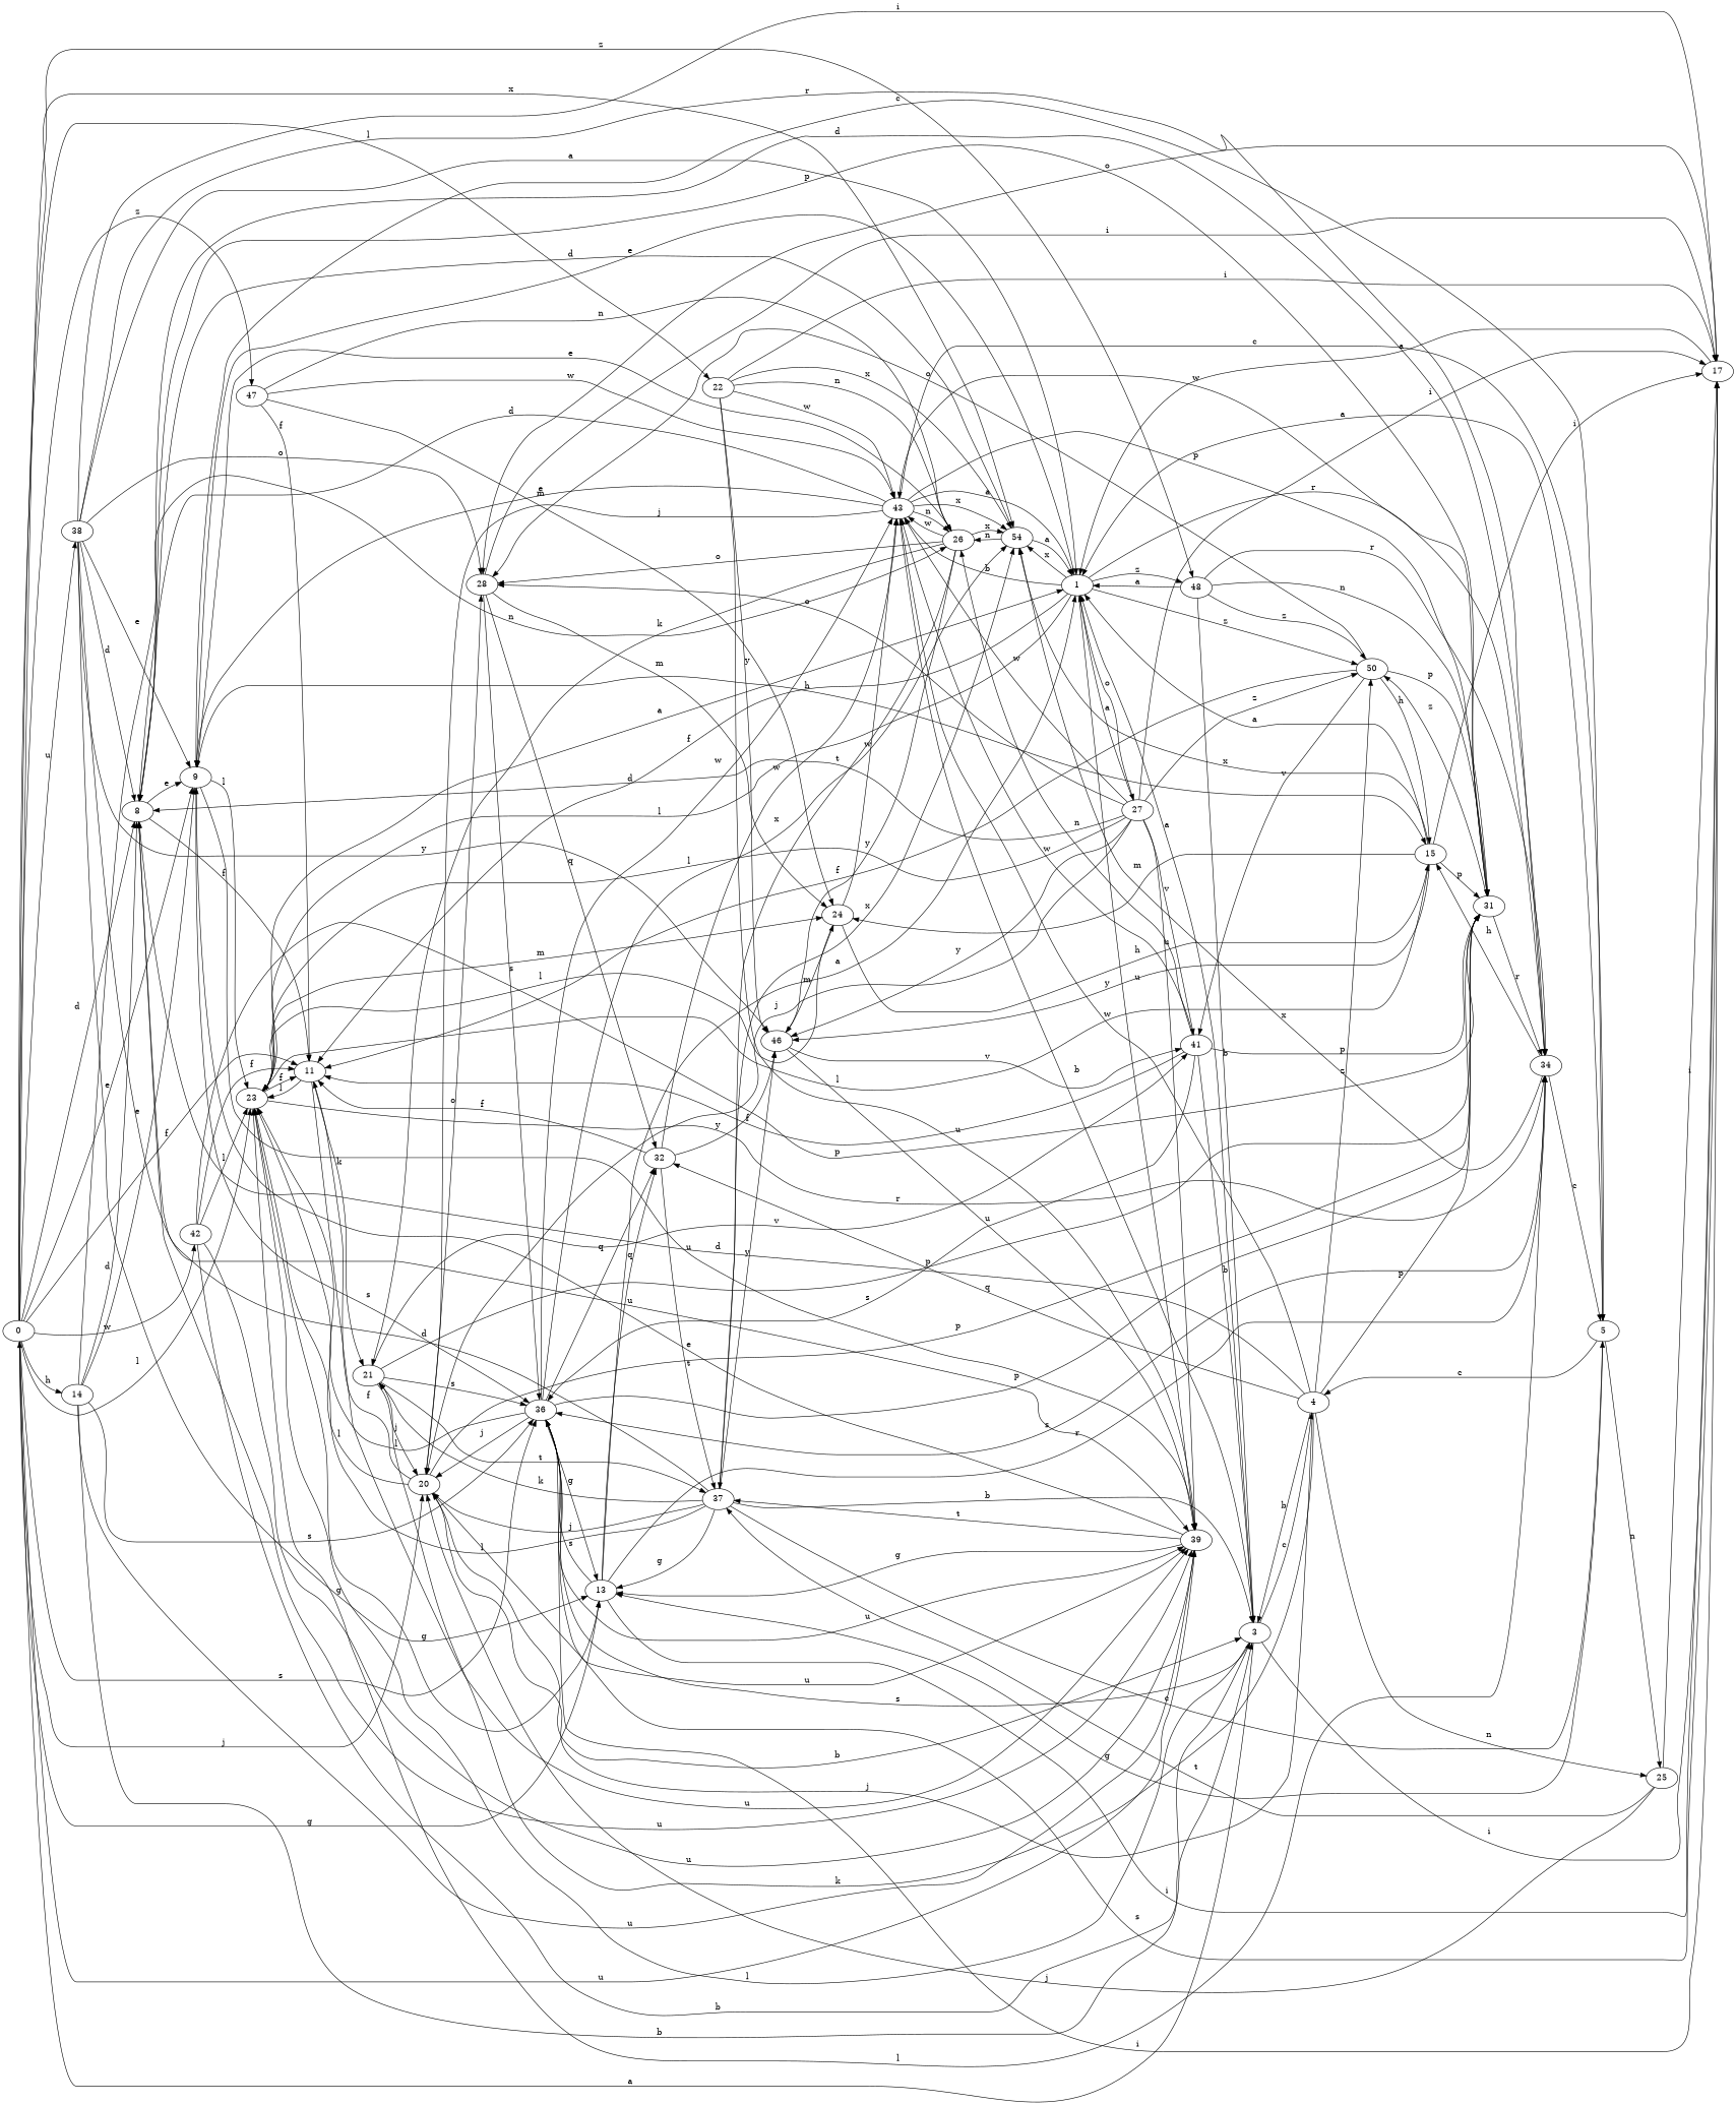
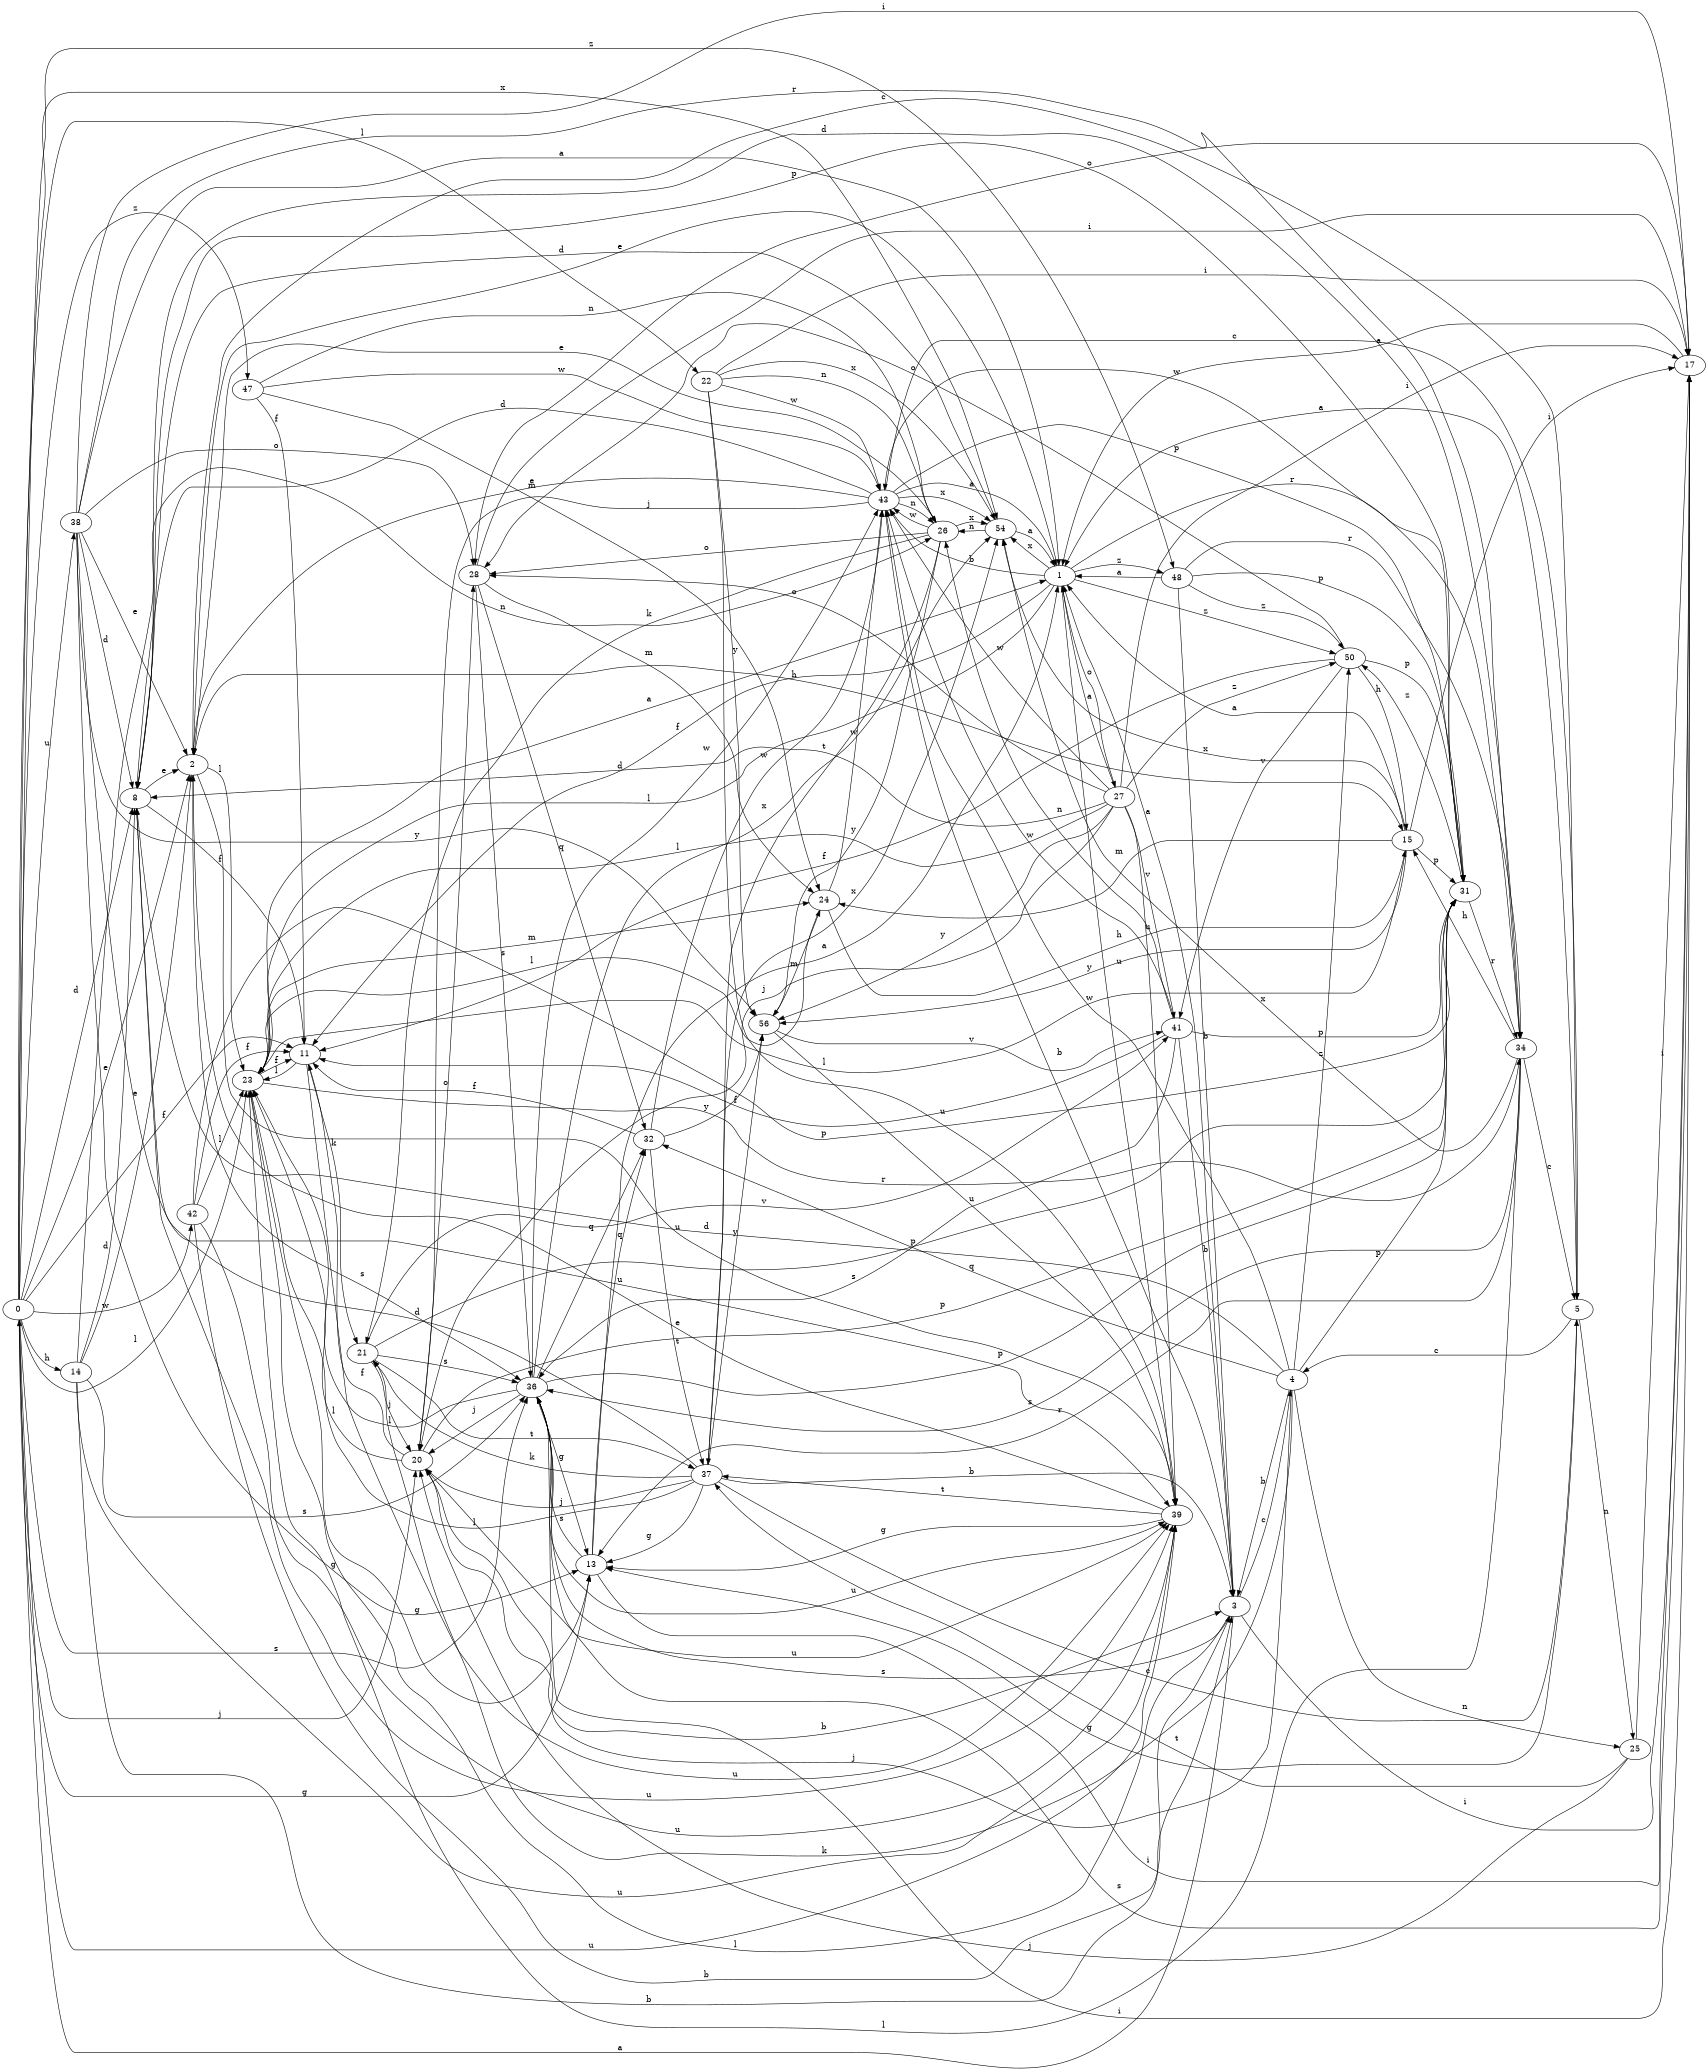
  strict digraph {
    rankdir=LR
    0
    8
-   9
+   9 [label=2]
    11
    13
    14
    20
    22
    23
    36
    38
    39
    42
    n14 [label=54]
    47
    48
    31
    5
    15
    21
    1
    34
    17
    32
    3
    26
    28
    43
-   46
+   46 [label=56]
    24
    37
    50
    27
    41
    4
    25
    0 -> 8 [label=d]
    0 -> 9 [label=e]
    0 -> 11 [label=f]
    0 -> 13 [label=g]
    0 -> 14 [label=h]
    0 -> 20 [label=j]
    0 -> 22 [label=l]
    0 -> 23 [label=l]
    0 -> 36 [label=s]
    0 -> 38 [label=u]
    0 -> 39 [label=u]
    0 -> 42 [label=w]
    0 -> n14 [label=x]
    0 -> 47 [label=z]
    0 -> 48 [label=z]
    8 -> 9 [label=e]
    8 -> 11 [label=f]
    8 -> 39 [label=u]
    8 -> 31 [label=p]
    9 -> 23 [label=l]
    9 -> 36 [label=s]
    9 -> 39 [label=u]
    9 -> 5 [label=c]
    9 -> 15 [label=h]
    11 -> 23 [label=l]
    11 -> 39 [label=u]
    11 -> 21 [label=k]
    13 -> 36 [label=s]
    13 -> 1 [label=a]
-   13 -> 34 [label=r]
+   34 -> 13 [label=r]
    13 -> 17 [label=i]
    13 -> 32 [label=q]
    14 -> 8 [label=d]
    14 -> 9 [label=e]
    14 -> 36 [label=s]
    14 -> 39 [label=u]
    14 -> 3 [label=b]
    14 -> 26 [label=n]
    20 -> 11 [label=f]
    20 -> 23 [label=l]
    20 -> 39 [label=u]
    20 -> 31 [label=p]
    20 -> 3 [label=b]
    20 -> 28 [label=o]
    22 -> 39 [label=u]
    22 -> n14 [label=x]
    22 -> 17 [label=i]
    22 -> 26 [label=n]
    22 -> 43 [label=w]
    22 -> 46 [label=y]
    23 -> 11 [label=f]
    23 -> 13 [label=g]
    23 -> 1 [label=a]
    23 -> 34 [label=r]
    23 -> 24 [label=m]
    36 -> 13 [label=g]
    36 -> 20 [label=j]
    36 -> 23 [label=l]
    36 -> 39 [label=u]
    36 -> n14 [label=x]
    36 -> 31 [label=p]
    36 -> 17 [label=i]
    36 -> 32 [label=q]
    36 -> 43 [label=w]
    38 -> 8 [label=d]
    38 -> 9 [label=e]
    38 -> 13 [label=g]
    38 -> 39 [label=u]
    38 -> 1 [label=a]
    38 -> 34 [label=r]
    38 -> 17 [label=i]
    38 -> 28 [label=o]
    38 -> 46 [label=y]
    39 -> 9 [label=e]
    39 -> 13 [label=g]
    39 -> 37 [label=t]
    42 -> 11 [label=f]
    42 -> 23 [label=l]
    42 -> 39 [label=u]
    42 -> 31 [label=p]
    42 -> 3 [label=b]
    n14 -> 8 [label=d]
    n14 -> 1 [label=a]
    n14 -> 26 [label=n]
    47 -> 11 [label=f]
    47 -> 26 [label=n]
    47 -> 43 [label=w]
    47 -> 24 [label=m]
-   48 -> 31 [label=n]
+   48 -> 31 [label=p]
    48 -> 1 [label=a]
    48 -> 34 [label=r]
    48 -> 3 [label=b]
    48 -> 50 [label=z]
    31 -> 34 [label=r]
    31 -> 43 [label=w]
    31 -> 50 [label=z]
    5 -> 13 [label=g]
    5 -> 1 [label=a]
    5 -> 4 [label=c]
    5 -> 25 [label=n]
    15 -> 23 [label=l]
    15 -> n14 [label=x]
    15 -> 31 [label=p]
    15 -> 1 [label=a]
    15 -> 17 [label=i]
    15 -> 46 [label=y]
    15 -> 24 [label=m]
    21 -> 20 [label=j]
    21 -> 36 [label=s]
    21 -> 31 [label=p]
    21 -> 37 [label=t]
    21 -> 41 [label=v]
    1 -> 9 [label=e]
    1 -> 11 [label=f]
    1 -> 23 [label=l]
    1 -> 39 [label=u]
    1 -> n14 [label=x]
    1 -> 48 [label=z]
    1 -> 34 [label=r]
    1 -> 43 [label=b]
    1 -> 50 [label=z]
    1 -> 27 [label=o]
    34 -> 8 [label=d]
    34 -> 23 [label=l]
    34 -> 36 [label=s]
    34 -> n14 [label=x]
    34 -> 5 [label=c]
    34 -> 15 [label=h]
    17 -> 36 [label=s]
    17 -> 1 [label=a]
    17 -> 28 [label=o]
    32 -> 11 [label=f]
    32 -> 43 [label=w]
    32 -> 46 [label=y]
    32 -> 37 [label=t]
    3 -> 0 [label=a]
    3 -> 23 [label=l]
    3 -> 36 [label=s]
    3 -> 1 [label=a]
    3 -> 17 [label=i]
    3 -> 4 [label=c]
    26 -> 9 [label=e]
    26 -> n14 [label=x]
    26 -> 21 [label=k]
    26 -> 28 [label=o]
    26 -> 43 [label=w]
    26 -> 46 [label=y]
    26 -> 37 [label=t]
    28 -> 36 [label=s]
    28 -> 17 [label=i]
    28 -> 32 [label=q]
    28 -> 24 [label=m]
    43 -> 8 [label=d]
    43 -> 9 [label=e]
    43 -> 20 [label=j]
    43 -> n14 [label=x]
    43 -> 31 [label=p]
    43 -> 5 [label=c]
    43 -> 1 [label=a]
    43 -> 3 [label=b]
    43 -> 26 [label=n]
    46 -> 39 [label=u]
    46 -> 24 [label=m]
    46 -> 41 [label=v]
    24 -> 23 [label=l]
    24 -> 15 [label=h]
    24 -> 43 [label=w]
    37 -> 8 [label=d]
    37 -> 13 [label=g]
    37 -> 20 [label=j]
    37 -> 23 [label=l]
    37 -> n14 [label=x]
    37 -> 5 [label=c]
    37 -> 21 [label=k]
    37 -> 3 [label=b]
    37 -> 46 [label=y]
    50 -> 11 [label=f]
    50 -> 31 [label=p]
    50 -> 15 [label=h]
    50 -> 28 [label=o]
    50 -> 41 [label=v]
    27 -> 8 [label=d]
    27 -> 20 [label=j]
    27 -> 23 [label=l]
    27 -> 39 [label=u]
    27 -> 1 [label=a]
    27 -> 17 [label=i]
    27 -> 28 [label=o]
    27 -> 43 [label=w]
    27 -> 46 [label=y]
    27 -> 50 [label=z]
    27 -> 41 [label=v]
    41 -> 11 [label=f]
    41 -> 36 [label=s]
    41 -> 31 [label=p]
    41 -> 3 [label=b]
    41 -> 26 [label=n]
    41 -> 43 [label=w]
    4 -> 8 [label=d]
    4 -> 20 [label=j]
    4 -> 31 [label=p]
    4 -> 21 [label=k]
    4 -> 32 [label=q]
    4 -> 3 [label=b]
    4 -> 43 [label=w]
    4 -> 50 [label=z]
    4 -> 25 [label=n]
    25 -> 20 [label=j]
    25 -> 17 [label=i]
    25 -> 37 [label=t]
  }
